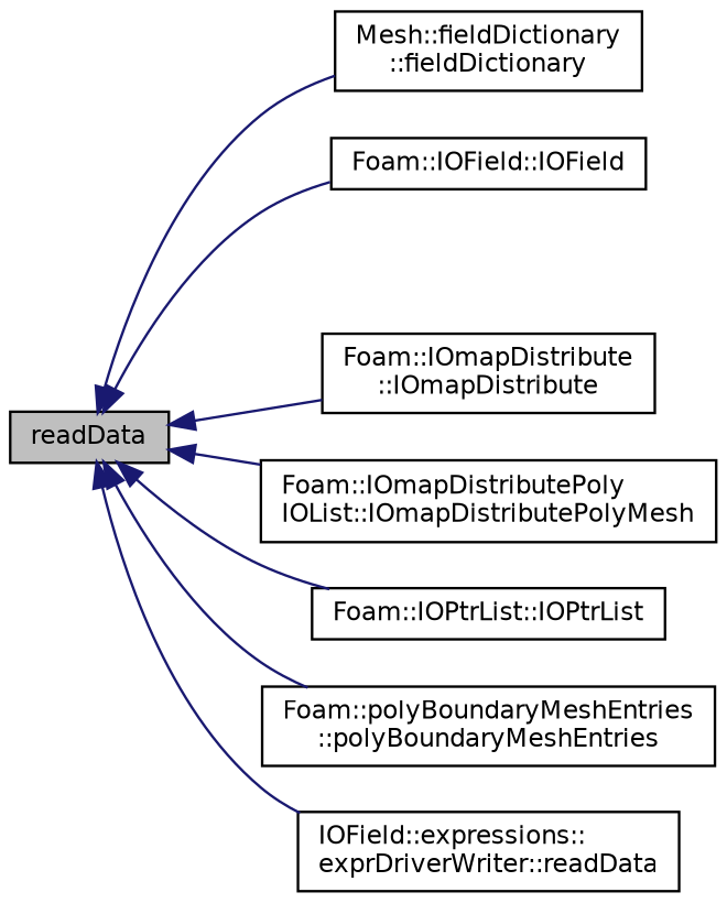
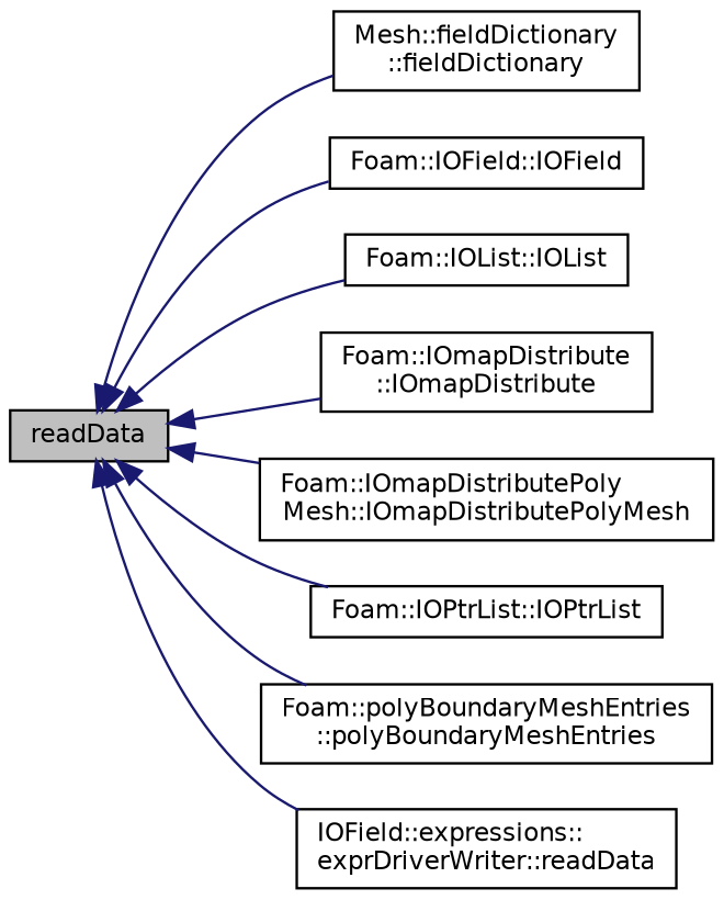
  digraph {
    rankdir=LR
    node [color=black fontname=Helvetica fontsize=10 shape=record]
    edge [color=midnightblue dir=back fontname=Helvetica fontsize=10 labelfontname=Helvetica labelfontsize=10 style=solid]
    n1 [fillcolor=grey75 fontcolor=black height=0.2 label=readData style=filled width=0.4]
    n2 [height=0.2 label="Mesh::fieldDictionary\l::fieldDictionary" width=0.4]
    n3 [height=0.2 label="Foam::IOField::IOField" width=0.4]
+   n4 [height=0.2 label="Foam::IOList::IOList" width=0.4]
    n5 [height=0.2 label="Foam::IOmapDistribute\l::IOmapDistribute" width=0.4]
-   n6 [height=0.2 label="Foam::IOmapDistributePoly\lIOList::IOmapDistributePolyMesh" width=0.4]
+   n6 [height=0.2 label="Foam::IOmapDistributePoly\lMesh::IOmapDistributePolyMesh" width=0.4]
    n7 [height=0.2 label="Foam::IOPtrList::IOPtrList" width=0.4]
    n8 [height=0.2 label="Foam::polyBoundaryMeshEntries\l::polyBoundaryMeshEntries" width=0.4]
    n9 [height=0.2 label="IOField::expressions::\lexprDriverWriter::readData" width=0.4]
    n1 -> n2
    n1 -> n3
+   n1 -> n4
    n1 -> n5
    n1 -> n6
    n1 -> n7
    n1 -> n8
    n1 -> n9
  }
